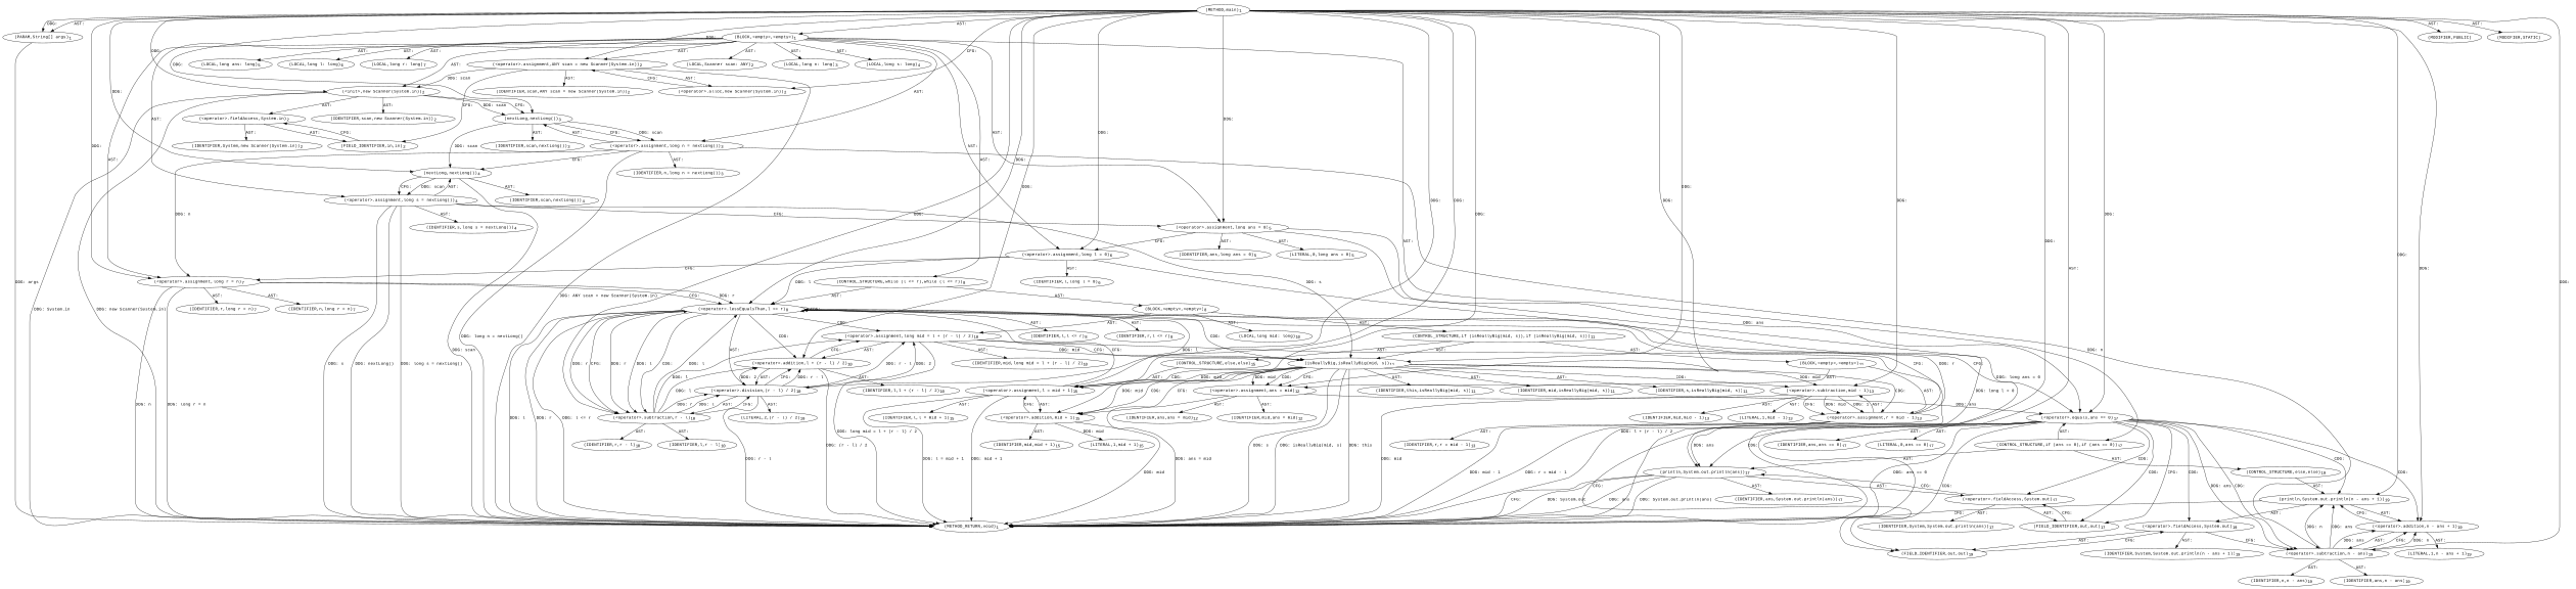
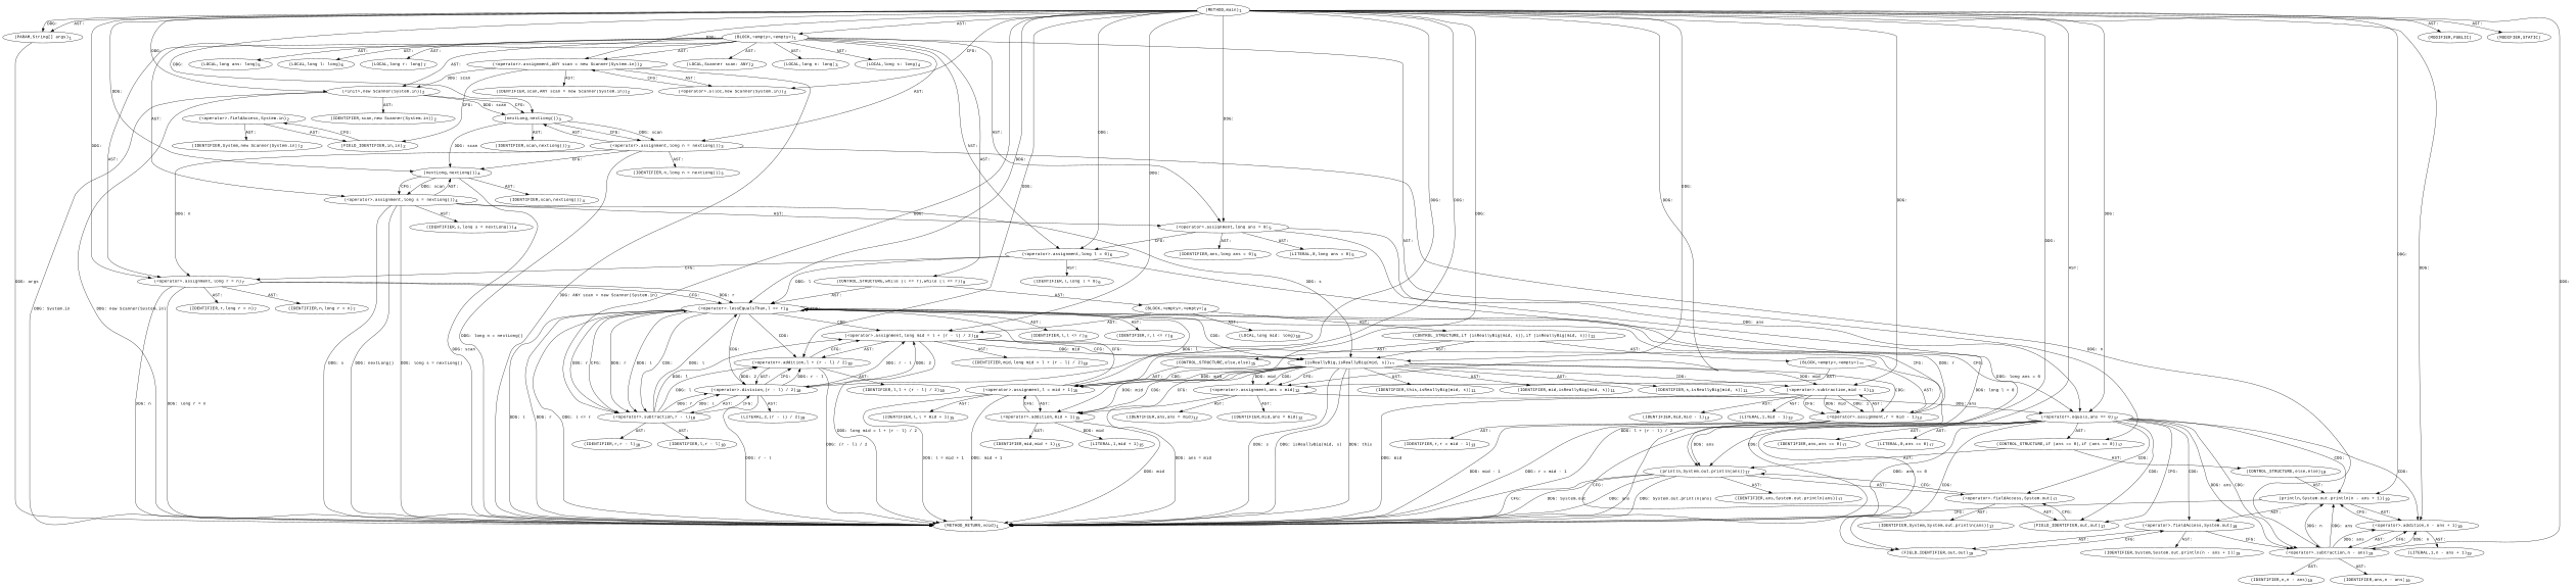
  digraph {
    fontname="Liberation Mono"
    node [fontname="Liberation Mono"]
    edge [fontname="Liberation Mono"]
    n1 [label=<(METHOD,main)<SUB>1</SUB>>]
    n2 [label=<(PARAM,String[] args)<SUB>1</SUB>>]
    n3 [label=<(BLOCK,&lt;empty&gt;,&lt;empty&gt;)<SUB>1</SUB>>]
    n4 [label=<(&lt;operator&gt;.assignment,ANY scan = new Scanner(System.in))<SUB>2</SUB>>]
    n5 [label=<(&lt;operator&gt;.alloc,new Scanner(System.in))<SUB>2</SUB>>]
    n6 [label=<(&lt;init&gt;,new Scanner(System.in))<SUB>2</SUB>>]
    n7 [label=<(nextLong,nextLong())<SUB>3</SUB>>]
    n8 [label=<(nextLong,nextLong())<SUB>4</SUB>>]
    n9 [label=<(&lt;operator&gt;.assignment,long ans = 0)<SUB>5</SUB>>]
    n10 [label=<(&lt;operator&gt;.assignment,long l = 0)<SUB>6</SUB>>]
    n11 [label=<(&lt;operator&gt;.assignment,long r = n)<SUB>7</SUB>>]
    n12 [label=<(&lt;operator&gt;.lessEqualsThan,l &lt;= r)<SUB>8</SUB>>]
    n13 [label=<(&lt;operator&gt;.assignment,long mid = l + (r - l) / 2)<SUB>10</SUB>>]
    n14 [label=<(&lt;operator&gt;.addition,l + (r - l) / 2)<SUB>10</SUB>>]
    n15 [label=<(&lt;operator&gt;.division,(r - l) / 2)<SUB>10</SUB>>]
    n16 [label=<(&lt;operator&gt;.subtraction,r - l)<SUB>10</SUB>>]
    n17 [label=<(isReallyBig,isReallyBig(mid, s))<SUB>11</SUB>>]
    n18 [label=<(&lt;operator&gt;.assignment,ans = mid)<SUB>12</SUB>>]
    n19 [label=<(&lt;operator&gt;.subtraction,mid - 1)<SUB>13</SUB>>]
    n20 [label=<(&lt;operator&gt;.assignment,l = mid + 1)<SUB>15</SUB>>]
    n21 [label=<(&lt;operator&gt;.addition,mid + 1)<SUB>15</SUB>>]
    n22 [label=<(&lt;operator&gt;.equals,ans == 0)<SUB>17</SUB>>]
    n23 [label=<(println,System.out.println(ans))<SUB>17</SUB>>]
    n24 [label=<(println,System.out.println(n - ans + 1))<SUB>19</SUB>>]
    n25 [label=<(&lt;operator&gt;.addition,n - ans + 1)<SUB>19</SUB>>]
    n26 [label=<(&lt;operator&gt;.subtraction,n - ans)<SUB>19</SUB>>]
    n27 [label=<(MODIFIER,PUBLIC)>]
    n28 [label=<(MODIFIER,STATIC)>]
    n29 [label=<(METHOD_RETURN,void)<SUB>1</SUB>>]
    n30 [label=<(LOCAL,Scanner scan: ANY)<SUB>2</SUB>>]
    n31 [label=<(LOCAL,long n: long)<SUB>3</SUB>>]
    n32 [label=<(&lt;operator&gt;.assignment,long n = nextLong())<SUB>3</SUB>>]
    n33 [label=<(LOCAL,long s: long)<SUB>4</SUB>>]
    n34 [label=<(&lt;operator&gt;.assignment,long s = nextLong())<SUB>4</SUB>>]
    n35 [label=<(LOCAL,long ans: long)<SUB>5</SUB>>]
    n36 [label=<(LOCAL,long l: long)<SUB>6</SUB>>]
    n37 [label=<(LOCAL,long r: long)<SUB>7</SUB>>]
    n38 [label=<(CONTROL_STRUCTURE,while (l &lt;= r),while (l &lt;= r))<SUB>8</SUB>>]
    n39 [label=<(CONTROL_STRUCTURE,if (ans == 0),if (ans == 0))<SUB>17</SUB>>]
    n40 [label=<(IDENTIFIER,scan,ANY scan = new Scanner(System.in))<SUB>2</SUB>>]
    n41 [label=<(FIELD_IDENTIFIER,in,in)<SUB>2</SUB>>]
    n42 [label=<(IDENTIFIER,scan,new Scanner(System.in))<SUB>2</SUB>>]
    n43 [label=<(&lt;operator&gt;.fieldAccess,System.in)<SUB>2</SUB>>]
    n44 [label=<(IDENTIFIER,scan,nextLong())<SUB>3</SUB>>]
    n45 [label=<(IDENTIFIER,scan,nextLong())<SUB>4</SUB>>]
    n46 [label=<(IDENTIFIER,ans,long ans = 0)<SUB>5</SUB>>]
    n47 [label=<(LITERAL,0,long ans = 0)<SUB>5</SUB>>]
    n48 [label=<(IDENTIFIER,l,long l = 0)<SUB>6</SUB>>]
    n49 [label=<(IDENTIFIER,r,long r = n)<SUB>7</SUB>>]
    n50 [label=<(IDENTIFIER,n,long r = n)<SUB>7</SUB>>]
    n51 [label=<(IDENTIFIER,l,l &lt;= r)<SUB>8</SUB>>]
    n52 [label=<(IDENTIFIER,r,l &lt;= r)<SUB>8</SUB>>]
    n53 [label=<(IDENTIFIER,mid,long mid = l + (r - l) / 2)<SUB>10</SUB>>]
    n54 [label=<(IDENTIFIER,l,l + (r - l) / 2)<SUB>10</SUB>>]
    n55 [label=<(LITERAL,2,(r - l) / 2)<SUB>10</SUB>>]
    n56 [label=<(IDENTIFIER,r,r - l)<SUB>10</SUB>>]
    n57 [label=<(IDENTIFIER,l,r - l)<SUB>10</SUB>>]
    n58 [label=<(IDENTIFIER,this,isReallyBig(mid, s))<SUB>11</SUB>>]
    n59 [label=<(IDENTIFIER,mid,isReallyBig(mid, s))<SUB>11</SUB>>]
    n60 [label=<(IDENTIFIER,s,isReallyBig(mid, s))<SUB>11</SUB>>]
    n61 [label=<(&lt;operator&gt;.assignment,r = mid - 1)<SUB>13</SUB>>]
    n62 [label=<(IDENTIFIER,ans,ans = mid)<SUB>12</SUB>>]
    n63 [label=<(IDENTIFIER,mid,ans = mid)<SUB>12</SUB>>]
    n64 [label=<(IDENTIFIER,mid,mid - 1)<SUB>13</SUB>>]
    n65 [label=<(LITERAL,1,mid - 1)<SUB>13</SUB>>]
    n66 [label=<(IDENTIFIER,l,l = mid + 1)<SUB>15</SUB>>]
    n67 [label=<(IDENTIFIER,mid,mid + 1)<SUB>15</SUB>>]
    n68 [label=<(LITERAL,1,mid + 1)<SUB>15</SUB>>]
    n69 [label=<(IDENTIFIER,ans,ans == 0)<SUB>17</SUB>>]
    n70 [label=<(LITERAL,0,ans == 0)<SUB>17</SUB>>]
    n71 [label=<(&lt;operator&gt;.fieldAccess,System.out)<SUB>17</SUB>>]
    n72 [label=<(FIELD_IDENTIFIER,out,out)<SUB>17</SUB>>]
    n73 [label=<(&lt;operator&gt;.fieldAccess,System.out)<SUB>19</SUB>>]
    n74 [label=<(FIELD_IDENTIFIER,out,out)<SUB>19</SUB>>]
    n75 [label=<(IDENTIFIER,ans,System.out.println(ans))<SUB>17</SUB>>]
    n76 [label=<(LITERAL,1,n - ans + 1)<SUB>19</SUB>>]
    n77 [label=<(IDENTIFIER,n,n - ans)<SUB>19</SUB>>]
    n78 [label=<(IDENTIFIER,ans,n - ans)<SUB>19</SUB>>]
    n79 [label=<(IDENTIFIER,n,long n = nextLong())<SUB>3</SUB>>]
    n80 [label=<(IDENTIFIER,s,long s = nextLong())<SUB>4</SUB>>]
    n81 [label=<(BLOCK,&lt;empty&gt;,&lt;empty&gt;)<SUB>8</SUB>>]
    n82 [label=<(CONTROL_STRUCTURE,else,else)<SUB>19</SUB>>]
    n83 [label=<(IDENTIFIER,System,new Scanner(System.in))<SUB>2</SUB>>]
    n84 [label=<(LOCAL,long mid: long)<SUB>10</SUB>>]
    n85 [label=<(CONTROL_STRUCTURE,if (isReallyBig(mid, s)),if (isReallyBig(mid, s)))<SUB>11</SUB>>]
    n86 [label=<(BLOCK,&lt;empty&gt;,&lt;empty&gt;)<SUB>11</SUB>>]
    n87 [label=<(CONTROL_STRUCTURE,else,else)<SUB>15</SUB>>]
    n88 [label=<(IDENTIFIER,r,r = mid - 1)<SUB>13</SUB>>]
    n89 [label=<(IDENTIFIER,System,System.out.println(ans))<SUB>17</SUB>>]
    n90 [label=<(IDENTIFIER,System,System.out.println(n - ans + 1))<SUB>19</SUB>>]
    n1 -> n2 [label="AST: "]
    n1 -> n2 [label="DDG: "]
    n1 -> n3 [label="AST: "]
    n1 -> n4 [label="DDG: "]
    n1 -> n5 [label="CFG: "]
    n1 -> n6 [label="DDG: "]
    n1 -> n7 [label="DDG: "]
    n1 -> n8 [label="DDG: "]
    n1 -> n9 [label="DDG: "]
    n1 -> n10 [label="DDG: "]
    n1 -> n11 [label="DDG: "]
    n1 -> n12 [label="DDG: "]
+   n1 -> n13 [label="DDG: "]
    n1 -> n14 [label="DDG: "]
    n1 -> n15 [label="DDG: "]
    n1 -> n16 [label="DDG: "]
    n1 -> n17 [label="DDG: "]
    n1 -> n18 [label="DDG: "]
    n1 -> n19 [label="DDG: "]
    n1 -> n20 [label="DDG: "]
    n1 -> n21 [label="DDG: "]
    n1 -> n22 [label="DDG: "]
    n1 -> n23 [label="DDG: "]
    n1 -> n24 [label="DDG: "]
    n1 -> n25 [label="DDG: "]
    n1 -> n26 [label="DDG: "]
    n1 -> n27 [label="AST: "]
    n1 -> n28 [label="AST: "]
    n1 -> n29 [label="AST: "]
    n2 -> n29 [label="DDG: args"]
    n3 -> n4 [label="AST: "]
    n3 -> n6 [label="AST: "]
    n3 -> n9 [label="AST: "]
    n3 -> n10 [label="AST: "]
    n3 -> n11 [label="AST: "]
    n3 -> n30 [label="AST: "]
    n3 -> n31 [label="AST: "]
    n3 -> n32 [label="AST: "]
    n3 -> n33 [label="AST: "]
    n3 -> n34 [label="AST: "]
    n3 -> n35 [label="AST: "]
    n3 -> n36 [label="AST: "]
    n3 -> n37 [label="AST: "]
    n3 -> n38 [label="AST: "]
    n3 -> n39 [label="AST: "]
    n4 -> n5 [label="AST: "]
    n4 -> n6 [label="DDG: scan"]
    n4 -> n29 [label="DDG: ANY scan = new Scanner(System.in)"]
    n4 -> n40 [label="AST: "]
    n4 -> n41 [label="CFG: "]
    n5 -> n4 [label="CFG: "]
    n6 -> n7 [label="CFG: "]
    n6 -> n7 [label="DDG: scan"]
    n6 -> n29 [label="DDG: System.in"]
    n6 -> n29 [label="DDG: new Scanner(System.in)"]
    n6 -> n42 [label="AST: "]
-   n6 -> n43 [label="AST: "]
    n7 -> n8 [label="DDG: scan"]
    n7 -> n32 [label="CFG: "]
    n7 -> n32 [label="DDG: scan"]
    n7 -> n44 [label="AST: "]
    n8 -> n29 [label="DDG: scan"]
    n8 -> n34 [label="CFG: "]
    n8 -> n34 [label="DDG: scan"]
    n8 -> n45 [label="AST: "]
    n9 -> n10 [label="CFG: "]
    n9 -> n22 [label="DDG: ans"]
    n9 -> n29 [label="DDG: long ans = 0"]
    n9 -> n46 [label="AST: "]
    n9 -> n47 [label="AST: "]
    n10 -> n11 [label="CFG: "]
    n10 -> n12 [label="DDG: l"]
    n10 -> n29 [label="DDG: long l = 0"]
    n10 -> n48 [label="AST: "]
    n11 -> n12 [label="CFG: "]
    n11 -> n12 [label="DDG: r"]
    n11 -> n29 [label="DDG: n"]
    n11 -> n29 [label="DDG: long r = n"]
    n11 -> n49 [label="AST: "]
    n11 -> n50 [label="AST: "]
    n12 -> n12 [label="CDG: "]
    n12 -> n13 [label="CDG: "]
    n12 -> n14 [label="CDG: "]
-   n12 -> n15 [label="AST: "]
+   n12 -> n15 [label="CDG: "]
    n12 -> n16 [label="CFG: "]
    n12 -> n16 [label="DDG: r"]
    n12 -> n16 [label="DDG: l"]
    n12 -> n16 [label="CDG: "]
    n12 -> n17 [label="CDG: "]
    n12 -> n22 [label="CFG: "]
    n12 -> n29 [label="DDG: l"]
    n12 -> n29 [label="DDG: r"]
    n12 -> n29 [label="DDG: l &lt;= r"]
    n12 -> n51 [label="AST: "]
    n12 -> n52 [label="AST: "]
    n13 -> n14 [label="AST: "]
    n13 -> n17 [label="CFG: "]
    n13 -> n17 [label="DDG: mid"]
    n13 -> n29 [label="DDG: l + (r - l) / 2"]
    n13 -> n29 [label="DDG: long mid = l + (r - l) / 2"]
    n13 -> n53 [label="AST: "]
    n14 -> n13 [label="CFG: "]
    n14 -> n15 [label="AST: "]
    n14 -> n29 [label="DDG: (r - l) / 2"]
    n14 -> n54 [label="AST: "]
    n15 -> n13 [label="DDG: r - l"]
    n15 -> n13 [label="DDG: 2"]
    n15 -> n14 [label="CFG: "]
    n15 -> n14 [label="DDG: r - l"]
    n15 -> n14 [label="DDG: 2"]
    n15 -> n16 [label="AST: "]
    n15 -> n29 [label="DDG: r - l"]
    n15 -> n55 [label="AST: "]
    n16 -> n12 [label="DDG: l"]
    n16 -> n12 [label="DDG: r"]
    n16 -> n13 [label="DDG: l"]
    n16 -> n14 [label="DDG: l"]
    n16 -> n15 [label="CFG: "]
    n16 -> n15 [label="DDG: r"]
    n16 -> n15 [label="DDG: l"]
    n16 -> n56 [label="AST: "]
    n16 -> n57 [label="AST: "]
    n17 -> n18 [label="CFG: "]
    n17 -> n18 [label="DDG: mid"]
    n17 -> n18 [label="CDG: "]
    n17 -> n19 [label="DDG: mid"]
    n17 -> n19 [label="CDG: "]
    n17 -> n20 [label="DDG: mid"]
    n17 -> n20 [label="CDG: "]
    n17 -> n21 [label="CFG: "]
    n17 -> n21 [label="DDG: mid"]
    n17 -> n21 [label="CDG: "]
    n17 -> n29 [label="DDG: s"]
    n17 -> n29 [label="DDG: isReallyBig(mid, s)"]
    n17 -> n29 [label="DDG: this"]
    n17 -> n58 [label="AST: "]
    n17 -> n59 [label="AST: "]
    n17 -> n60 [label="AST: "]
    n17 -> n61 [label="CDG: "]
    n18 -> n22 [label="DDG: ans"]
    n18 -> n29 [label="DDG: ans = mid"]
    n18 -> n62 [label="AST: "]
    n18 -> n63 [label="AST: "]
    n19 -> n29 [label="DDG: mid"]
    n19 -> n61 [label="CFG: "]
    n19 -> n61 [label="DDG: mid"]
    n19 -> n61 [label="DDG: 1"]
    n19 -> n64 [label="AST: "]
    n19 -> n65 [label="AST: "]
    n20 -> n12 [label="CFG: "]
    n20 -> n12 [label="DDG: l"]
    n20 -> n21 [label="AST: "]
    n20 -> n29 [label="DDG: mid + 1"]
    n20 -> n29 [label="DDG: l = mid + 1"]
    n20 -> n66 [label="AST: "]
    n21 -> n20 [label="CFG: "]
    n21 -> n29 [label="DDG: mid"]
    n21 -> n67 [label="AST: "]
    n21 -> n68 [label="DDG: mid"]
    n22 -> n23 [label="DDG: ans"]
    n22 -> n23 [label="CDG: "]
    n22 -> n24 [label="CDG: "]
    n22 -> n25 [label="CDG: "]
    n22 -> n26 [label="DDG: ans"]
    n22 -> n26 [label="CDG: "]
    n22 -> n29 [label="DDG: ans == 0"]
    n22 -> n69 [label="AST: "]
    n22 -> n70 [label="AST: "]
    n22 -> n71 [label="CDG: "]
    n22 -> n72 [label="CFG: "]
    n22 -> n72 [label="CDG: "]
    n22 -> n73 [label="CDG: "]
    n22 -> n74 [label="CFG: "]
    n22 -> n74 [label="CDG: "]
    n23 -> n29 [label="CFG: "]
    n23 -> n29 [label="DDG: System.out"]
    n23 -> n29 [label="DDG: ans"]
    n23 -> n29 [label="DDG: System.out.println(ans)"]
    n23 -> n71 [label="AST: "]
    n23 -> n75 [label="AST: "]
    n24 -> n25 [label="AST: "]
    n24 -> n29 [label="CFG: "]
    n24 -> n73 [label="AST: "]
    n25 -> n24 [label="CFG: "]
    n25 -> n26 [label="AST: "]
    n25 -> n76 [label="AST: "]
    n26 -> n24 [label="DDG: n"]
    n26 -> n24 [label="DDG: ans"]
    n26 -> n25 [label="CFG: "]
    n26 -> n25 [label="DDG: n"]
    n26 -> n25 [label="DDG: ans"]
    n26 -> n77 [label="AST: "]
    n26 -> n78 [label="AST: "]
    n32 -> n7 [label="AST: "]
    n32 -> n8 [label="CFG: "]
    n32 -> n11 [label="DDG: n"]
    n32 -> n26 [label="DDG: n"]
    n32 -> n29 [label="DDG: long n = nextLong()"]
    n32 -> n79 [label="AST: "]
    n34 -> n8 [label="AST: "]
-   n34 -> n9 [label="CFG: "]
+   n34 -> n9 [label="AST: "]
    n34 -> n17 [label="DDG: s"]
    n34 -> n29 [label="DDG: s"]
    n34 -> n29 [label="DDG: nextLong()"]
    n34 -> n29 [label="DDG: long s = nextLong()"]
    n34 -> n80 [label="AST: "]
    n38 -> n12 [label="AST: "]
    n38 -> n81 [label="AST: "]
-   n39 -> n22 [label="AST: "]
+   n22 -> n39 [label="AST: "]
    n39 -> n23 [label="AST: "]
    n39 -> n82 [label="AST: "]
    n41 -> n43 [label="CFG: "]
    n43 -> n41 [label="AST: "]
    n43 -> n83 [label="AST: "]
    n61 -> n12 [label="CFG: "]
    n61 -> n12 [label="DDG: r"]
    n61 -> n19 [label="AST: "]
    n61 -> n29 [label="DDG: mid - 1"]
    n61 -> n29 [label="DDG: r = mid - 1"]
    n61 -> n88 [label="AST: "]
    n71 -> n23 [label="CFG: "]
    n71 -> n72 [label="AST: "]
    n71 -> n89 [label="AST: "]
    n72 -> n71 [label="CFG: "]
    n73 -> n26 [label="CFG: "]
    n73 -> n74 [label="AST: "]
    n73 -> n90 [label="AST: "]
    n74 -> n73 [label="CFG: "]
    n81 -> n13 [label="AST: "]
    n81 -> n84 [label="AST: "]
    n81 -> n85 [label="AST: "]
    n82 -> n24 [label="AST: "]
    n85 -> n17 [label="AST: "]
    n85 -> n86 [label="AST: "]
    n85 -> n87 [label="AST: "]
    n86 -> n18 [label="AST: "]
    n86 -> n61 [label="AST: "]
    n87 -> n20 [label="AST: "]
  }
